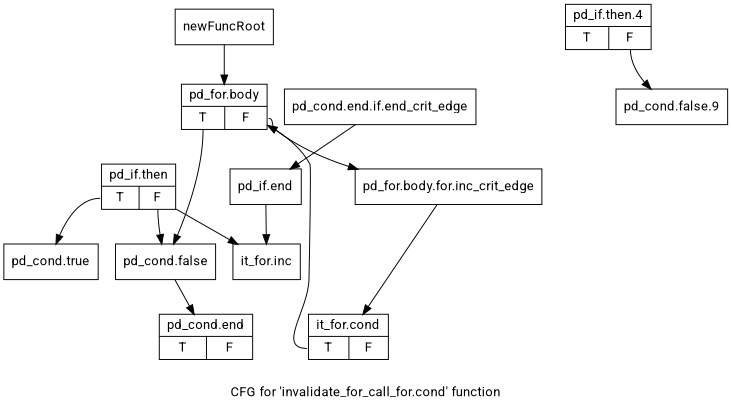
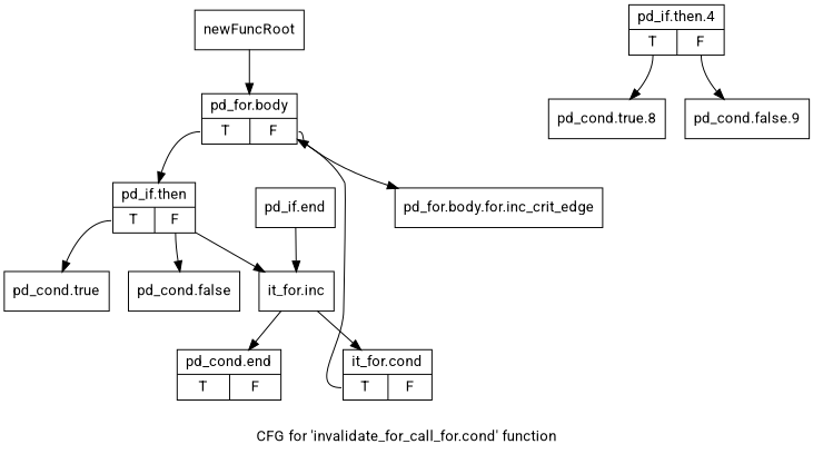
  digraph {
    fontname=Roboto
    label="CFG for 'invalidate_for_call_for.cond' function"
    node [fontname=Roboto shape=record]
    edge [fontname=Roboto]
    n1 [label="{newFuncRoot}"]
    n2 [label="{pd_for.body|{<s0>T|<s1>F}}"]
    n3 [label="{it_for.cond|{<s0>T|<s1>F}}"]
    n4 [label="{pd_if.then|{<s0>T|<s1>F}}"]
    n5 [label="{pd_for.body.for.inc_crit_edge}"]
    n6 [label="{pd_cond.true}"]
    n7 [label="{pd_cond.false}"]
    n8 [label="{it_for.inc}"]
    n9 [label="{pd_cond.end|{<s0>T|<s1>F}}"]
    n10 [label="{pd_if.then.4|{<s0>T|<s1>F}}"]
+   n11 [label="{pd_cond.true.8}"]
    n12 [label="{pd_cond.false.9}"]
-   n13 [label="{pd_cond.end.if.end_crit_edge}"]
    n14 [label="{pd_if.end}"]
    n1 -> n2
-   n2 -> n7 [tailport=s0]
+   n2 -> n4 [tailport=s0]
    n2 -> n5 [tailport=s1]
    n3 -> n2 [tailport=s0]
    n4 -> n6 [tailport=s0]
    n4 -> n7 [tailport=s1]
    n4 -> n8
-   n7 -> n9
-   n5 -> n3
+   n8 -> n9
+   n8 -> n3
+   n10 -> n11 [tailport=s0]
    n10 -> n12 [tailport=s1]
-   n13 -> n14
    n14 -> n8
  }
